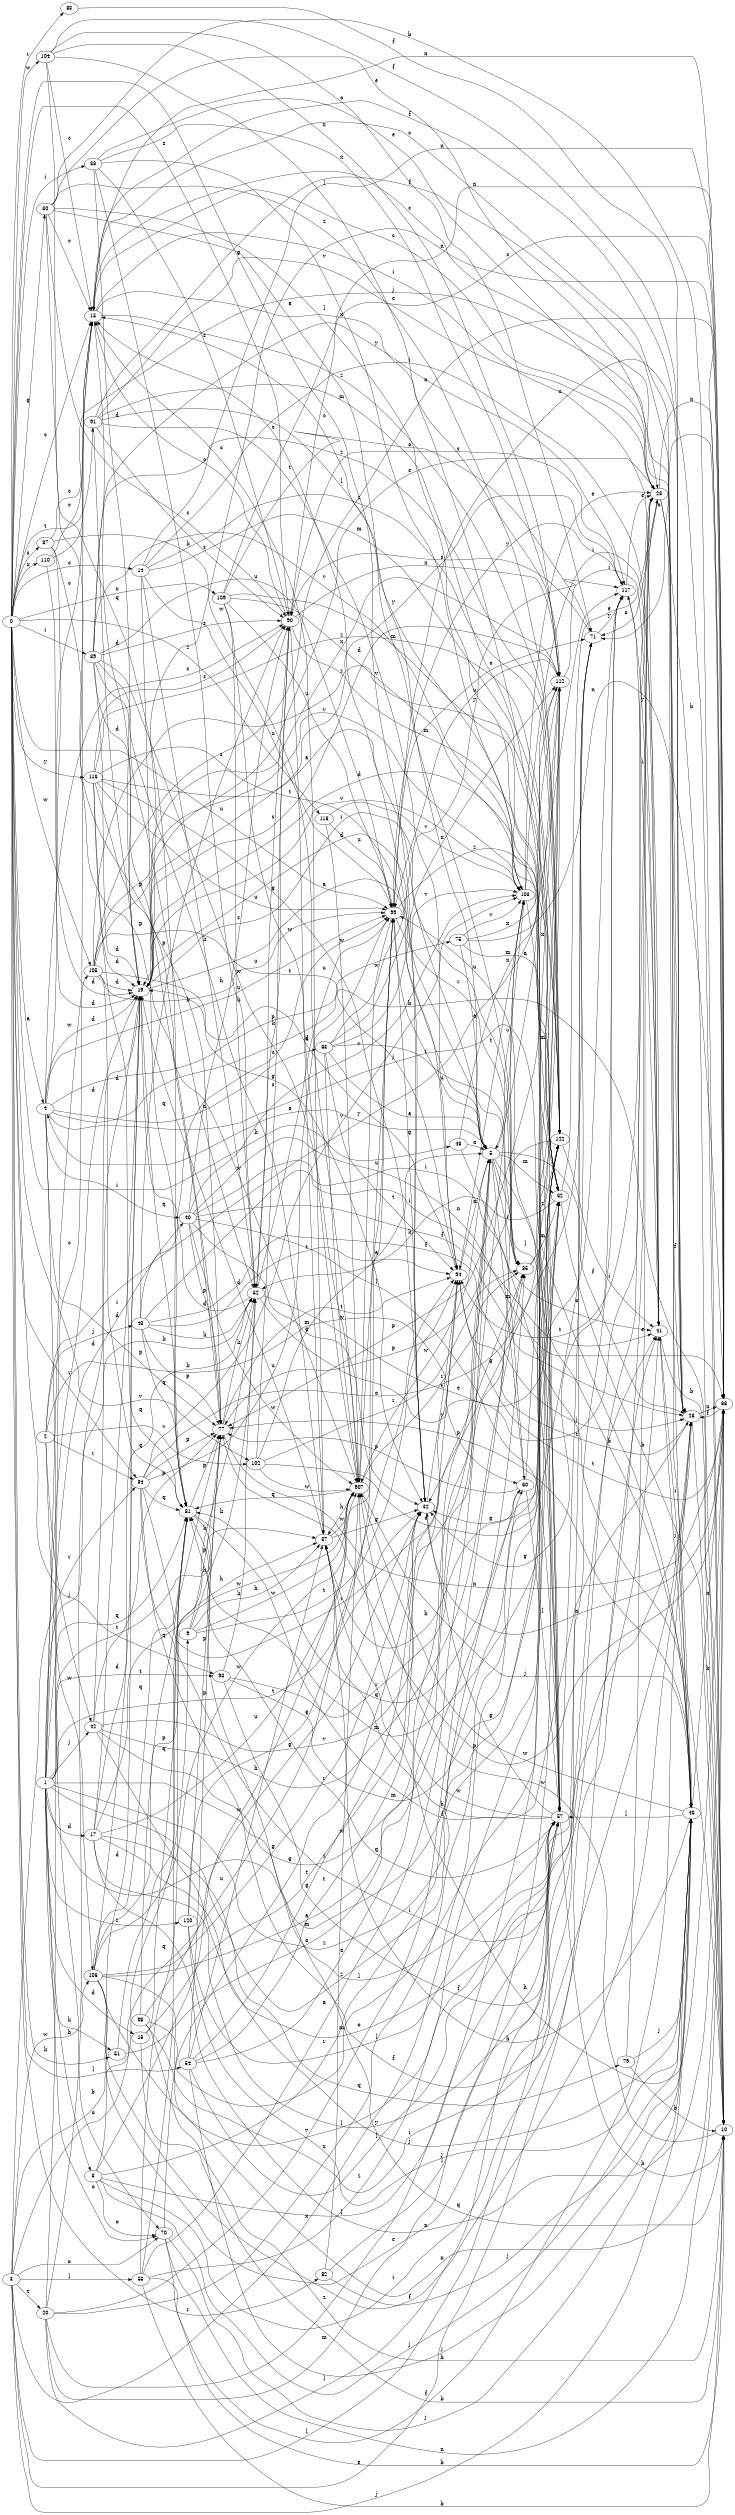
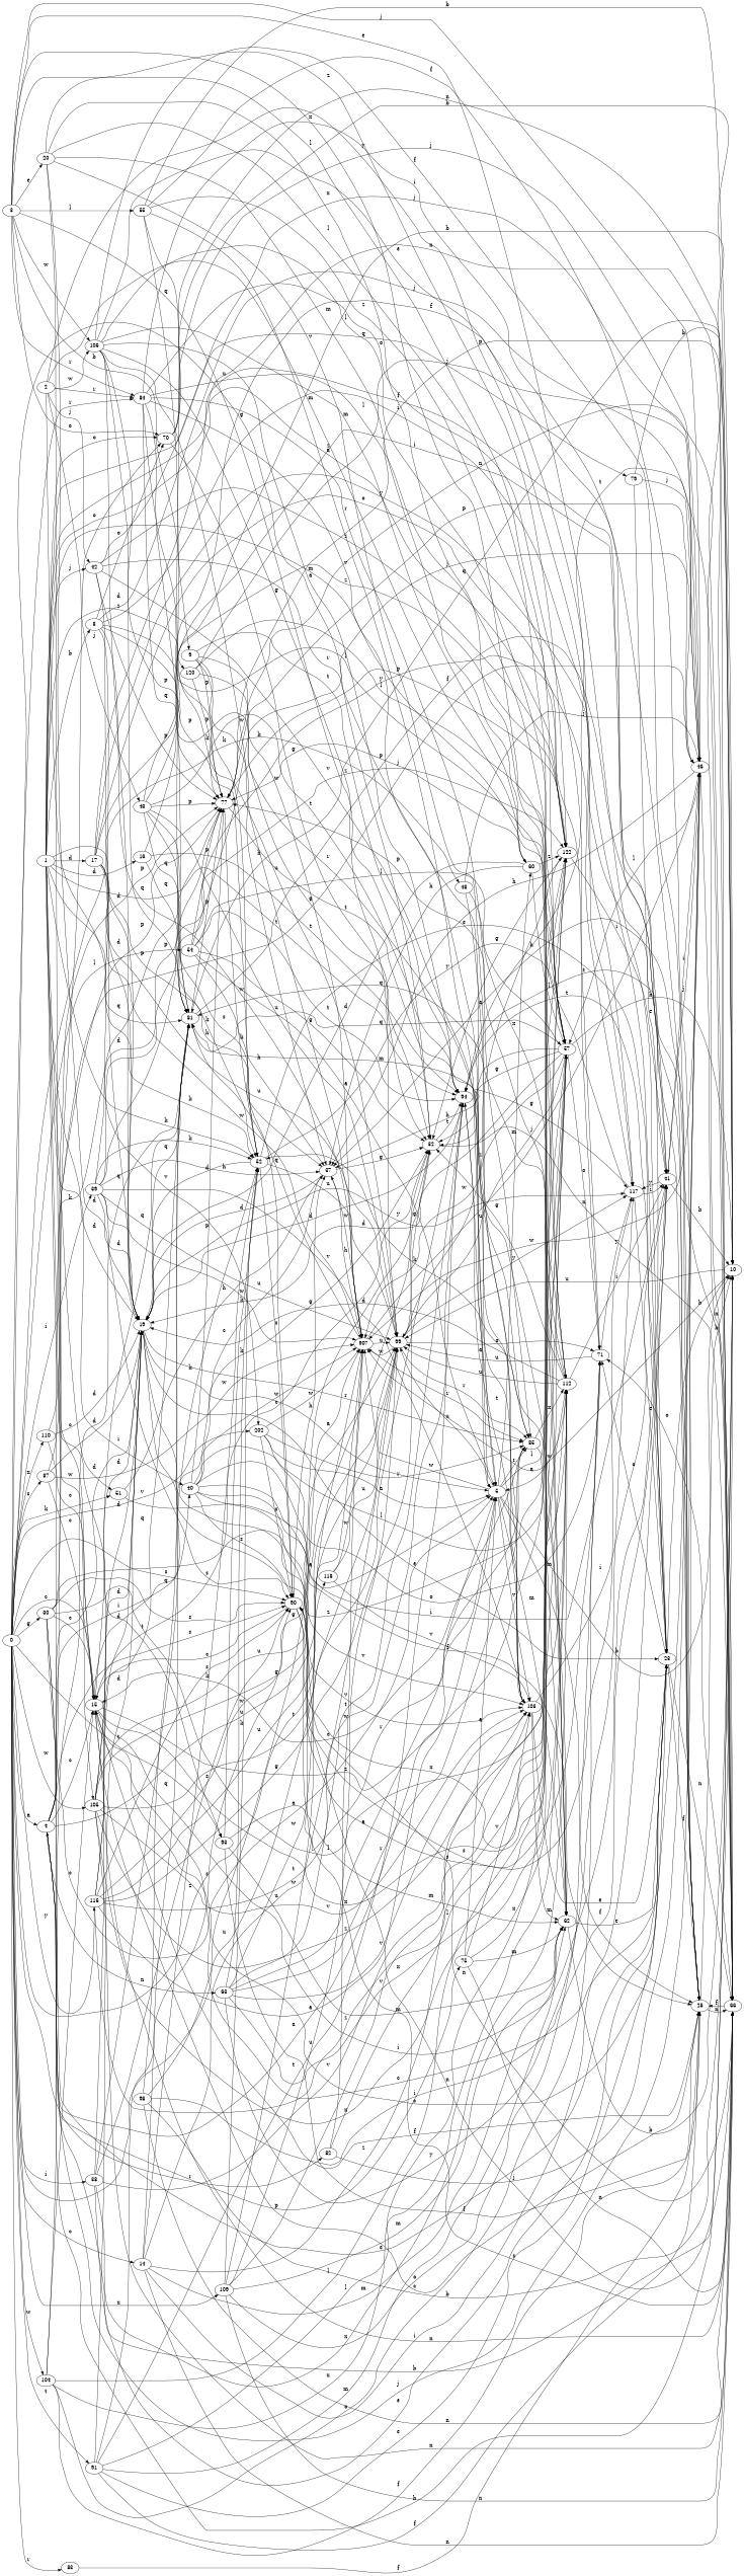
  strict digraph {
    rankdir=LR
    0
    4
    14
    15
    30
    n6 [label=32]
    38
    39
    48
    51
    54
    82
    83
    84
    87
    90
    91
    93
    99
-   102
+   102 [label=202]
    104
    105
    109
    110
    116
    118
    19
    40
    70
    46
    10
    63
    75
    77
    52
    81
    122
    62
    41
    66
    28
    112
    23
    57
    5
    94
    103
    37
    117
    n50 [label=907]
    85
    71
    98
    1
    8
    16
    17
    42
    60
    79
    120
    2
    43
    106
    3
    9
    20
    55
    0 -> 4 [label=a]
    0 -> 14 [label=c]
    0 -> 15 [label=c]
    0 -> 30 [label=g]
    0 -> n6 [label=g]
    0 -> 38 [label=i]
    0 -> 39 [label=i]
    0 -> 48 [label=k]
    0 -> 51 [label=k]
    0 -> 54 [label=l]
    0 -> 82 [label=r]
    0 -> 83 [label=r]
    0 -> 84 [label=r]
    0 -> 87 [label=s]
    0 -> 90 [label=s]
    0 -> 91 [label=t]
    0 -> 93 [label=t]
    0 -> 99 [label=u]
    0 -> 102 [label=v]
    0 -> 104 [label=w]
    0 -> 105 [label=w]
    0 -> 109 [label=x]
    0 -> 110 [label=x]
    0 -> 116 [label=y]
    0 -> 118 [label=z]
    4 -> 15 [label=c]
    4 -> 90 [label=s]
    4 -> 99 [label=u]
    4 -> 19 [label=d]
    4 -> 40 [label=i]
    4 -> 70 [label=o]
    4 -> 46 [label=j]
    4 -> 10 [label=b]
    4 -> 63 [label=n]
    4 -> 75 [label=p]
    4 -> 77 [label=p]
    14 -> 99 [label=u]
    14 -> 52 [label=k]
    14 -> 81 [label=q]
    14 -> 122 [label=z]
    14 -> 62 [label=m]
    14 -> 41 [label=i]
    14 -> 66 [label=n]
    15 -> 19 [label=d]
    15 -> 122 [label=z]
    15 -> 41 [label=i]
    15 -> 66 [label=n]
    15 -> 28 [label=f]
    15 -> 112 [label=x]
    30 -> 15 [label=c]
    30 -> 90 [label=s]
    30 -> 10 [label=b]
    30 -> 77 [label=p]
    30 -> 122 [label=z]
    30 -> 23 [label=e]
    30 -> 57 [label=l]
    30 -> 5 [label=a]
    n6 -> 15 [label=c]
    n6 -> 66 [label=n]
    n6 -> 94 [label=t]
    38 -> 90 [label=s]
    38 -> 19 [label=d]
    38 -> 52 [label=k]
    38 -> 112 [label=x]
    38 -> 23 [label=e]
    38 -> 103 [label=v]
    39 -> 90 [label=s]
    39 -> 99 [label=u]
    39 -> 19 [label=d]
    39 -> 77 [label=p]
    39 -> 52 [label=k]
    39 -> 122 [label=z]
    39 -> 103 [label=v]
    39 -> 37 [label=h]
    39 -> 117 [label=y]
    39 -> n50 [label=w]
    48 -> 46 [label=j]
    48 -> 112 [label=x]
    48 -> 5 [label=a]
    51 -> 5 [label=a]
    51 -> 37 [label=h]
    54 -> n6 [label=g]
    54 -> 46 [label=j]
    54 -> 77 [label=p]
    54 -> 57 [label=l]
    54 -> 5 [label=a]
    54 -> 94 [label=t]
    54 -> 37 [label=h]
    82 -> 46 [label=j]
    82 -> 57 [label=l]
    82 -> n50 [label=w]
    83 -> 28 [label=f]
    84 -> 99 [label=u]
    84 -> 77 [label=p]
    84 -> 81 [label=q]
    84 -> 41 [label=i]
    84 -> 57 [label=l]
    84 -> 103 [label=v]
    84 -> 85 [label=r]
    84 -> 71 [label=o]
    87 -> 15 [label=c]
    87 -> 19 [label=d]
    87 -> 77 [label=p]
    87 -> n50 [label=w]
    90 -> 15 [label=c]
-   90 -> 52 [label=k]
+   63 -> 52 [label=k]
    90 -> 62 [label=m]
    90 -> 112 [label=x]
    90 -> 37 [label=h]
    91 -> 90 [label=s]
    91 -> 19 [label=d]
    91 -> 62 [label=m]
    91 -> 28 [label=f]
    91 -> 23 [label=e]
    91 -> 57 [label=l]
    91 -> 94 [label=t]
    93 -> 52 [label=k]
    93 -> 62 [label=m]
    93 -> 28 [label=f]
    93 -> 85 [label=r]
    99 -> n6 [label=g]
    99 -> 122 [label=z]
    99 -> 117 [label=y]
    99 -> n50 [label=w]
    99 -> 85 [label=r]
    99 -> 71 [label=o]
    102 -> 90 [label=s]
    102 -> 5 [label=a]
    102 -> n50 [label=w]
    102 -> 85 [label=r]
    102 -> 71 [label=o]
    104 -> 15 [label=c]
    104 -> 81 [label=q]
    104 -> 28 [label=f]
    104 -> 112 [label=x]
    104 -> 57 [label=l]
    104 -> 71 [label=o]
    105 -> n6 [label=g]
    105 -> 99 [label=u]
    105 -> 19 [label=d]
    105 -> 81 [label=q]
    105 -> 122 [label=z]
    105 -> 66 [label=n]
    105 -> 112 [label=x]
    105 -> 94 [label=t]
    105 -> 103 [label=v]
    109 -> 99 [label=u]
    109 -> 52 [label=k]
    109 -> 62 [label=m]
    109 -> 66 [label=n]
    109 -> 103 [label=v]
    109 -> n50 [label=w]
    109 -> 71 [label=o]
    110 -> 15 [label=c]
    110 -> 19 [label=d]
    110 -> 46 [label=j]
    116 -> n6 [label=g]
    116 -> 90 [label=s]
    116 -> 99 [label=u]
    116 -> 19 [label=d]
    116 -> 81 [label=q]
    116 -> 122 [label=z]
    116 -> 5 [label=a]
    116 -> 94 [label=t]
    116 -> n50 [label=w]
    118 -> 99 [label=u]
    118 -> 103 [label=v]
    118 -> n50 [label=w]
    19 -> 81 [label=q]
    19 -> 66 [label=n]
    19 -> 23 [label=e]
    19 -> 5 [label=a]
    19 -> 103 [label=v]
    19 -> 117 [label=y]
    19 -> 85 [label=r]
    40 -> n6 [label=g]
    40 -> 90 [label=s]
    40 -> 77 [label=p]
    40 -> 41 [label=i]
    40 -> 66 [label=n]
    40 -> 28 [label=f]
    40 -> 57 [label=l]
    40 -> 103 [label=v]
    40 -> n50 [label=w]
    70 -> n6 [label=g]
    70 -> 46 [label=j]
    70 -> 10 [label=b]
    70 -> 66 [label=n]
    46 -> 15 [label=c]
    46 -> 77 [label=p]
    46 -> 41 [label=i]
    46 -> 66 [label=n]
    46 -> 57 [label=l]
    46 -> 37 [label=h]
    46 -> n50 [label=w]
    10 -> 99 [label=u]
    10 -> 81 [label=q]
    10 -> n50 [label=w]
    63 -> 112 [label=x]
    63 -> 5 [label=a]
    63 -> 94 [label=t]
    63 -> 103 [label=v]
    63 -> 117 [label=y]
    63 -> n50 [label=w]
    63 -> 85 [label=r]
    75 -> 62 [label=m]
    75 -> 66 [label=n]
    75 -> 112 [label=x]
    75 -> 5 [label=a]
    75 -> 103 [label=v]
    77 -> 52 [label=k]
    77 -> 66 [label=n]
    77 -> 94 [label=t]
    52 -> 90 [label=s]
    52 -> 99 [label=u]
    52 -> 19 [label=d]
    52 -> 23 [label=e]
    52 -> 117 [label=y]
    81 -> 77 [label=p]
    81 -> 62 [label=m]
    81 -> 28 [label=f]
    122 -> n6 [label=g]
    122 -> 77 [label=p]
    122 -> 41 [label=i]
    62 -> 10 [label=b]
    62 -> 52 [label=k]
    62 -> 23 [label=e]
    41 -> 46 [label=j]
    41 -> 10 [label=b]
    41 -> 117 [label=y]
    66 -> 90 [label=s]
    66 -> 77 [label=p]
    66 -> 28 [label=f]
    66 -> 94 [label=t]
    66 -> 37 [label=h]
    66 -> 71 [label=o]
    28 -> 15 [label=c]
    28 -> 10 [label=b]
    28 -> 66 [label=n]
    28 -> 94 [label=t]
    112 -> n6 [label=g]
    112 -> 99 [label=u]
    112 -> 19 [label=d]
    112 -> 77 [label=p]
    112 -> 81 [label=q]
    112 -> 41 [label=i]
    112 -> 5 [label=a]
    23 -> 15 [label=c]
    23 -> 10 [label=b]
    23 -> 66 [label=n]
    23 -> 28 [label=f]
    23 -> 94 [label=t]
    23 -> 71 [label=o]
    57 -> n6 [label=g]
    57 -> 99 [label=u]
    57 -> 19 [label=d]
    57 -> 10 [label=b]
    57 -> 81 [label=q]
    57 -> 37 [label=h]
    57 -> n50 [label=w]
    57 -> 71 [label=o]
    5 -> 4 [label=a]
    5 -> 99 [label=u]
    5 -> 10 [label=b]
    5 -> 62 [label=m]
    5 -> 28 [label=f]
    5 -> 57 [label=l]
    5 -> 103 [label=v]
    5 -> n50 [label=w]
    5 -> 85 [label=r]
    5 -> 60 [label=m]
    94 -> 19 [label=d]
    94 -> 5 [label=a]
    103 -> 62 [label=m]
    103 -> 41 [label=i]
    103 -> 23 [label=e]
    103 -> 94 [label=t]
    37 -> 15 [label=c]
    37 -> n6 [label=g]
    37 -> 19 [label=d]
    37 -> n50 [label=w]
    117 -> n6 [label=g]
    117 -> 90 [label=s]
    117 -> 41 [label=i]
    117 -> 23 [label=e]
    n50 -> 99 [label=u]
    n50 -> 46 [label=j]
    n50 -> 81 [label=q]
    n50 -> 37 [label=h]
    n50 -> 85 [label=r]
    85 -> 15 [label=c]
    85 -> 62 [label=m]
    85 -> 112 [label=x]
    71 -> 90 [label=s]
+   71 -> 99 [label=u]
    71 -> 117 [label=y]
    98 -> n6 [label=g]
    98 -> 10 [label=b]
    98 -> 81 [label=q]
    98 -> 41 [label=i]
    98 -> 66 [label=n]
    1 -> 51 [label=k]
    1 -> 93 [label=t]
    1 -> 105 [label=w]
    1 -> 19 [label=d]
    1 -> 40 [label=i]
    1 -> 70 [label=o]
    1 -> 52 [label=k]
    1 -> 81 [label=q]
    1 -> 122 [label=z]
    1 -> 28 [label=f]
    1 -> 94 [label=t]
    1 -> 37 [label=h]
    1 -> 8 [label=b]
    1 -> 16 [label=d]
    1 -> 17 [label=d]
    1 -> 42 [label=j]
    1 -> 60 [label=m]
    1 -> 79 [label=q]
    1 -> 120 [label=z]
    8 -> 19 [label=d]
    8 -> 70 [label=o]
    8 -> 46 [label=j]
    8 -> 41 [label=i]
    8 -> 57 [label=l]
    8 -> n50 [label=w]
    8 -> 85 [label=r]
    16 -> 10 [label=b]
    16 -> 81 [label=q]
    16 -> 94 [label=t]
    17 -> 99 [label=u]
    17 -> 19 [label=d]
    17 -> 52 [label=k]
    17 -> 122 [label=z]
    17 -> 66 [label=n]
    17 -> 117 [label=y]
    17 -> n50 [label=w]
    17 -> 71 [label=o]
    42 -> 19 [label=d]
    42 -> 46 [label=j]
    42 -> 77 [label=p]
-   42 -> 60 [label=z]
+   42 -> 122 [label=z]
    42 -> 103 [label=v]
    42 -> 85 [label=r]
    60 -> 19 [label=d]
    60 -> 77 [label=p]
    60 -> 122 [label=z]
    60 -> 57 [label=l]
    60 -> 37 [label=h]
    79 -> 46 [label=j]
    79 -> 10 [label=b]
    79 -> 23 [label=e]
    120 -> n6 [label=g]
    120 -> 46 [label=j]
    120 -> 77 [label=p]
    120 -> 57 [label=l]
    2 -> 84 [label=r]
    2 -> 102 [label=v]
    2 -> 117 [label=y]
    2 -> 42 [label=j]
    2 -> 60 [label=m]
    2 -> 43 [label=j]
    2 -> 106 [label=w]
    43 -> 90 [label=s]
    43 -> 99 [label=u]
    43 -> 77 [label=p]
    43 -> 52 [label=k]
    43 -> 81 [label=q]
    43 -> 41 [label=i]
    43 -> 28 [label=f]
    43 -> 94 [label=t]
    106 -> n6 [label=g]
    106 -> 19 [label=d]
    106 -> 77 [label=p]
    106 -> 81 [label=q]
    106 -> 62 [label=m]
    106 -> 28 [label=f]
    106 -> 23 [label=e]
    106 -> 57 [label=l]
    106 -> 5 [label=a]
    106 -> n50 [label=w]
    3 -> 84 [label=r]
    3 -> 99 [label=u]
    3 -> 70 [label=o]
    3 -> 46 [label=j]
    3 -> 112 [label=x]
    3 -> 23 [label=e]
    3 -> 57 [label=l]
    3 -> 106 [label=w]
    3 -> 9 [label=b]
    3 -> 20 [label=e]
    3 -> 55 [label=l]
    9 -> 77 [label=p]
    9 -> 52 [label=k]
    9 -> 94 [label=t]
    9 -> 37 [label=h]
    9 -> n50 [label=w]
    20 -> 15 [label=c]
    20 -> 19 [label=d]
    20 -> 122 [label=z]
    20 -> 62 [label=m]
    20 -> 112 [label=x]
    20 -> 57 [label=l]
    20 -> 103 [label=v]
    55 -> 10 [label=b]
    55 -> 52 [label=k]
    55 -> 81 [label=q]
    55 -> 122 [label=z]
    55 -> 28 [label=f]
    55 -> 5 [label=a]
  }
